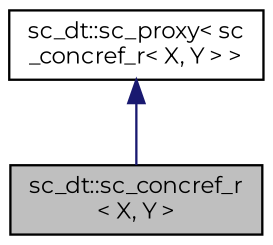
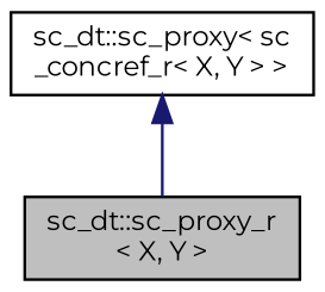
  digraph {
    fontname=Montserrat
    node [color=black fontname=Montserrat fontsize=10 shape=record style=filled]
-   n1 [fillcolor=grey75 fontcolor=black height=0.2 label="sc_dt::sc_concref_r\l\< X, Y \>" width=0.4]
+   n1 [fillcolor=grey75 fontcolor=black height=0.2 label="sc_dt::sc_proxy_r\l\< X, Y \>" width=0.4]
    n2 [fillcolor=white height=0.2 label="sc_dt::sc_proxy\< sc\l_concref_r\< X, Y \> \>" width=0.4]
    n2 -> n1 [color=midnightblue dir=back fontname=Montserrat fontsize=10 labelfontname=FreeSans labelfontsize=10 style=solid]
  }
